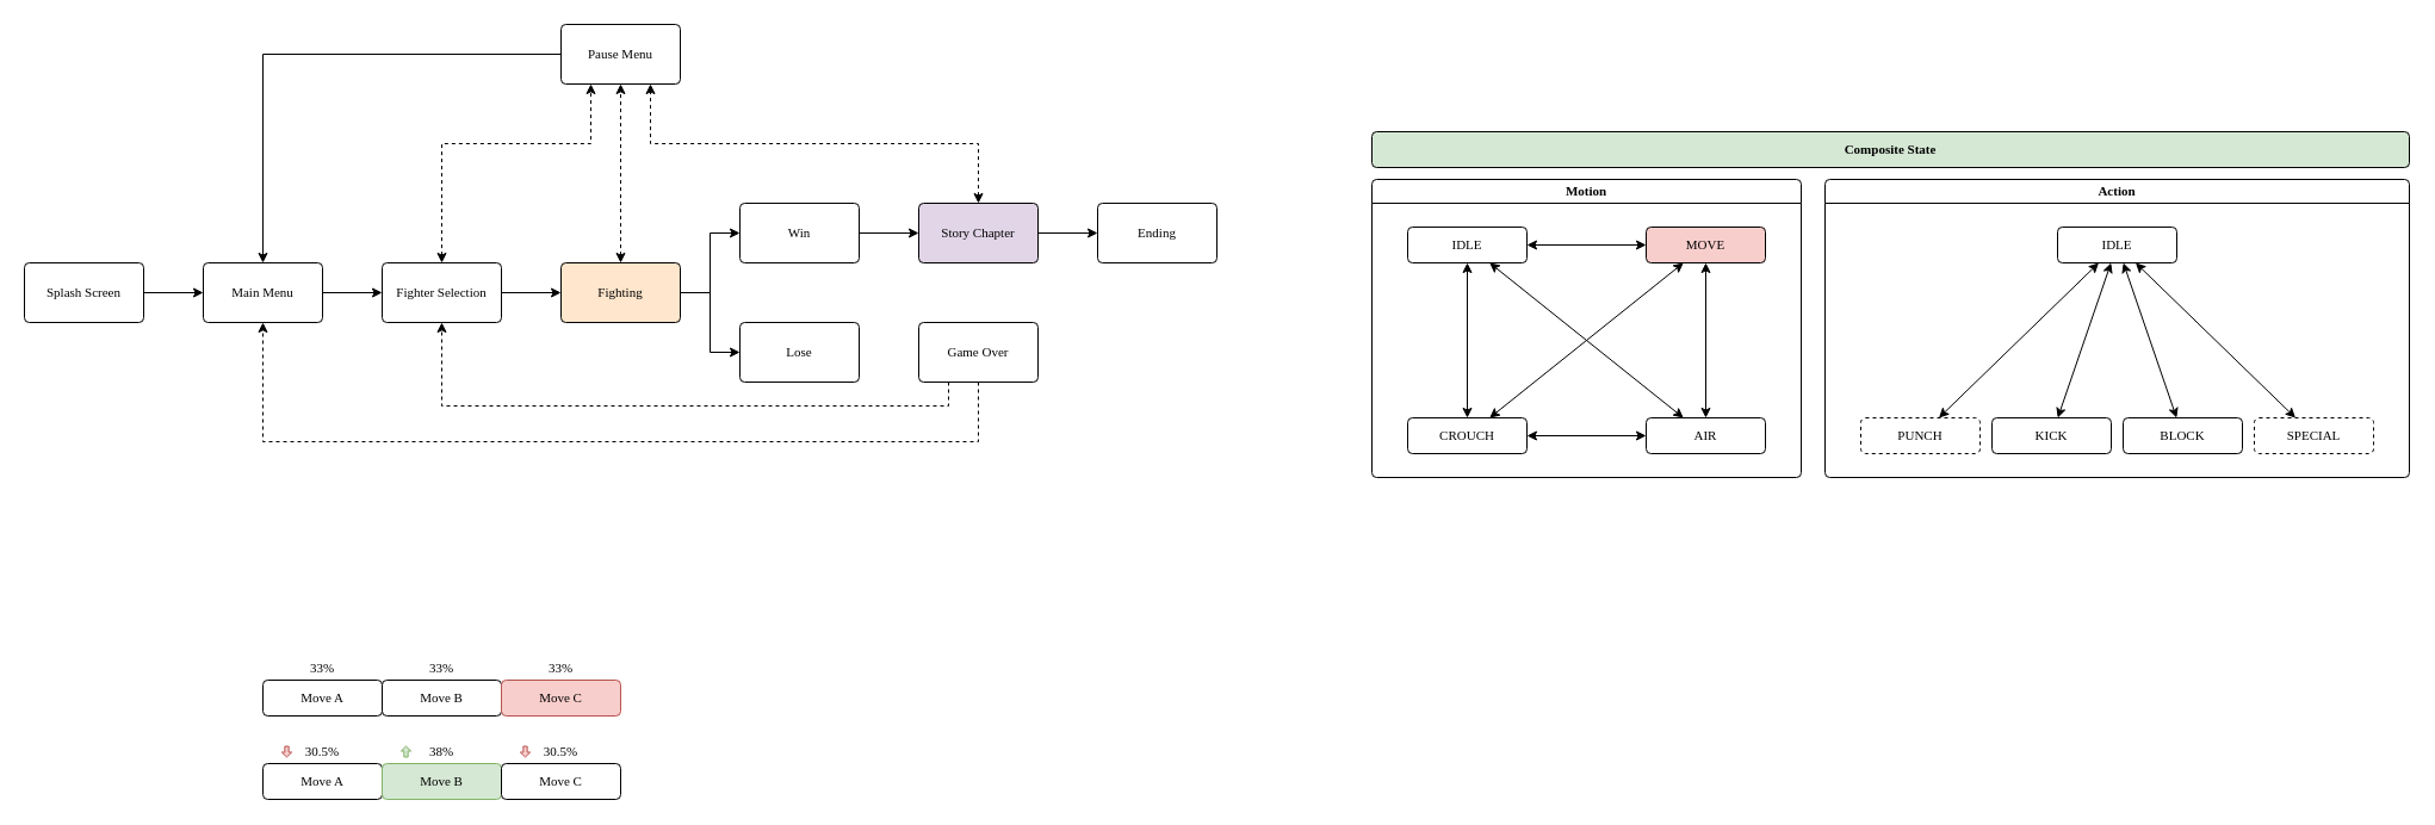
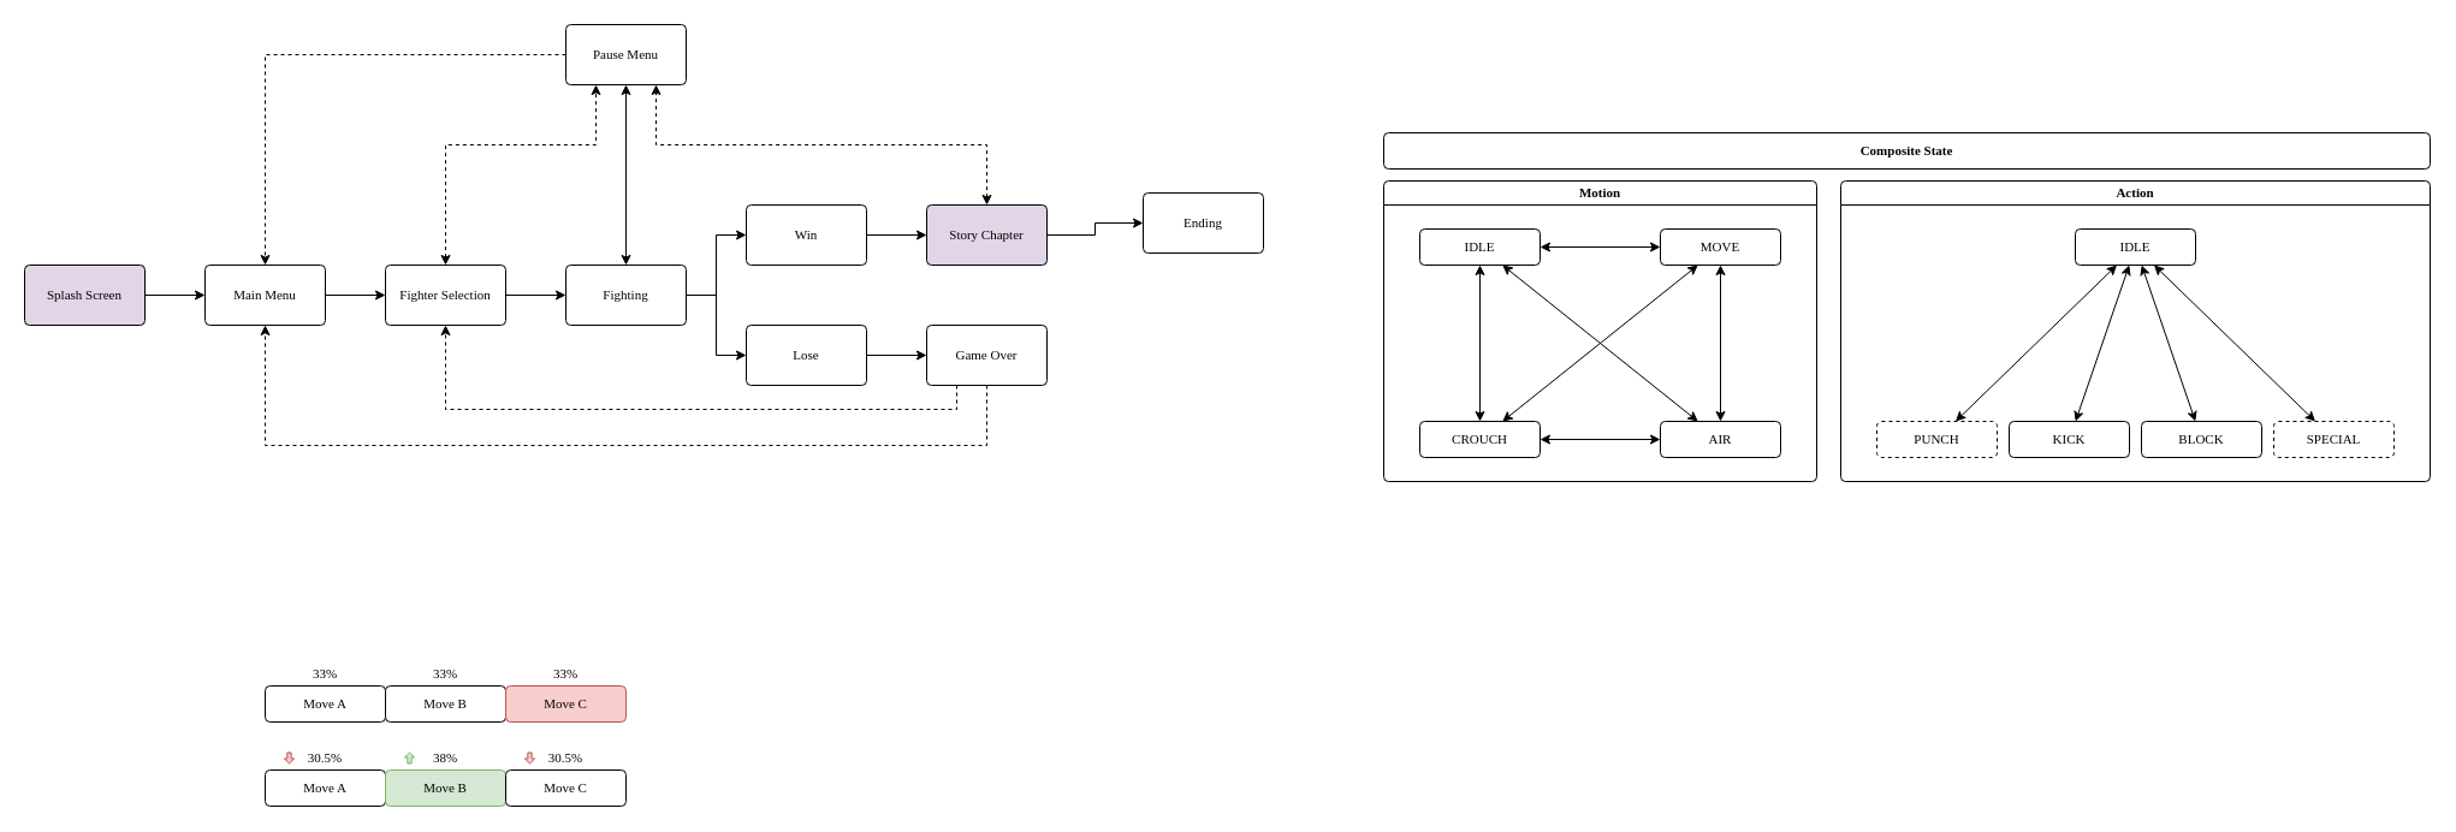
  <mxCell id="0" />
  <mxCell id="1" parent="0" />
  <mxCell id="2" value="" style="edgeStyle=orthogonalEdgeStyle;rounded=0;orthogonalLoop=1;jettySize=auto;html=1;" parent="1" source="3" target="5" edge="1"><mxGeometry relative="1" as="geometry" /></mxCell>
- <mxCell id="3" value="Splash Screen" style="rounded=1;whiteSpace=wrap;html=1;fontFamily=Montserrat;fontSize=11;fontColor=default;absoluteArcSize=1;arcSize=8;fontSource=https%3A%2F%2Ffonts.googleapis.com%2Fcss%3Ffamily%3DMontserrat;" parent="1" vertex="1"><mxGeometry x="20" y="220" width="100" height="50" as="geometry" /></mxCell>
+ <mxCell id="3" value="Splash Screen" style="rounded=1;whiteSpace=wrap;html=1;fontFamily=Montserrat;fontSize=11;fontColor=default;absoluteArcSize=1;arcSize=8;fontSource=https%3A%2F%2Ffonts.googleapis.com%2Fcss%3Ffamily%3DMontserrat;fillColor=#e1d5e7;" parent="1" vertex="1"><mxGeometry x="20" y="220" width="100" height="50" as="geometry" /></mxCell>
  <mxCell id="4" value="" style="edgeStyle=orthogonalEdgeStyle;rounded=0;orthogonalLoop=1;jettySize=auto;html=1;" parent="1" source="5" target="8" edge="1"><mxGeometry relative="1" as="geometry" /></mxCell>
  <mxCell id="5" value="Main Menu" style="rounded=1;whiteSpace=wrap;html=1;fontFamily=Montserrat;fontSize=11;fontColor=default;absoluteArcSize=1;arcSize=8;fontSource=https%3A%2F%2Ffonts.googleapis.com%2Fcss%3Ffamily%3DMontserrat;" parent="1" vertex="1"><mxGeometry x="170" y="220" width="100" height="50" as="geometry" /></mxCell>
  <mxCell id="6" value="" style="edgeStyle=orthogonalEdgeStyle;rounded=0;orthogonalLoop=1;jettySize=auto;html=1;" parent="1" source="8" target="12" edge="1"><mxGeometry relative="1" as="geometry" /></mxCell>
  <mxCell id="7" style="edgeStyle=orthogonalEdgeStyle;rounded=0;orthogonalLoop=1;jettySize=auto;html=1;exitX=0.5;exitY=0;exitDx=0;exitDy=0;startArrow=classic;startFill=1;dashed=1;entryX=0.25;entryY=1;entryDx=0;entryDy=0;" parent="1" source="8" target="25" edge="1"><mxGeometry relative="1" as="geometry"><Array as="points"><mxPoint x="370" y="120" /><mxPoint x="495" y="120" /></Array></mxGeometry></mxCell>
  <mxCell id="8" value="Fighter Selection" style="rounded=1;whiteSpace=wrap;html=1;fontFamily=Montserrat;fontSize=11;fontColor=default;absoluteArcSize=1;arcSize=8;fontSource=https%3A%2F%2Ffonts.googleapis.com%2Fcss%3Ffamily%3DMontserrat;" parent="1" vertex="1"><mxGeometry x="320" y="220" width="100" height="50" as="geometry" /></mxCell>
  <mxCell id="9" style="edgeStyle=orthogonalEdgeStyle;rounded=0;orthogonalLoop=1;jettySize=auto;html=1;" parent="1" source="12" target="14" edge="1"><mxGeometry relative="1" as="geometry" /></mxCell>
  <mxCell id="10" style="edgeStyle=orthogonalEdgeStyle;rounded=0;orthogonalLoop=1;jettySize=auto;html=1;" parent="1" source="12" target="16" edge="1"><mxGeometry relative="1" as="geometry" /></mxCell>
- <mxCell id="11" style="edgeStyle=orthogonalEdgeStyle;rounded=0;orthogonalLoop=1;jettySize=auto;html=1;startArrow=classic;startFill=1;dashed=1;" parent="1" source="12" target="25" edge="1"><mxGeometry relative="1" as="geometry" /></mxCell>
- <mxCell id="12" value="Fighting" style="rounded=1;whiteSpace=wrap;html=1;fontFamily=Montserrat;fontSize=11;fontColor=default;absoluteArcSize=1;arcSize=8;fontSource=https%3A%2F%2Ffonts.googleapis.com%2Fcss%3Ffamily%3DMontserrat;fillColor=#ffe6cc;" parent="1" vertex="1"><mxGeometry x="470" y="220" width="100" height="50" as="geometry" /></mxCell>
+ <mxCell id="11" style="edgeStyle=orthogonalEdgeStyle;rounded=0;orthogonalLoop=1;jettySize=auto;html=1;startArrow=classic;startFill=1;dashed=0;" parent="1" source="12" target="25" edge="1"><mxGeometry relative="1" as="geometry" /></mxCell>
+ <mxCell id="12" value="Fighting" style="rounded=1;whiteSpace=wrap;html=1;fontFamily=Montserrat;fontSize=11;fontColor=default;absoluteArcSize=1;arcSize=8;fontSource=https%3A%2F%2Ffonts.googleapis.com%2Fcss%3Ffamily%3DMontserrat;" parent="1" vertex="1"><mxGeometry x="470" y="220" width="100" height="50" as="geometry" /></mxCell>
  <mxCell id="13" style="edgeStyle=orthogonalEdgeStyle;rounded=0;orthogonalLoop=1;jettySize=auto;html=1;" parent="1" source="14" target="19" edge="1"><mxGeometry relative="1" as="geometry" /></mxCell>
  <mxCell id="14" value="Win" style="rounded=1;whiteSpace=wrap;html=1;fontFamily=Montserrat;fontSize=11;fontColor=default;absoluteArcSize=1;arcSize=8;fontSource=https%3A%2F%2Ffonts.googleapis.com%2Fcss%3Ffamily%3DMontserrat;" parent="1" vertex="1"><mxGeometry x="620" y="170" width="100" height="50" as="geometry" /></mxCell>
+ <mxCell id="15" value="" style="edgeStyle=orthogonalEdgeStyle;rounded=0;orthogonalLoop=1;jettySize=auto;html=1;" parent="1" source="16" target="22" edge="1"><mxGeometry relative="1" as="geometry" /></mxCell>
  <mxCell id="16" value="Lose" style="rounded=1;whiteSpace=wrap;html=1;fontFamily=Montserrat;fontSize=11;fontColor=default;absoluteArcSize=1;arcSize=8;fontSource=https%3A%2F%2Ffonts.googleapis.com%2Fcss%3Ffamily%3DMontserrat;" parent="1" vertex="1"><mxGeometry x="620" y="270" width="100" height="50" as="geometry" /></mxCell>
  <mxCell id="17" value="" style="edgeStyle=orthogonalEdgeStyle;rounded=0;orthogonalLoop=1;jettySize=auto;html=1;" parent="1" source="19" target="23" edge="1"><mxGeometry relative="1" as="geometry" /></mxCell>
  <mxCell id="18" style="edgeStyle=orthogonalEdgeStyle;rounded=0;orthogonalLoop=1;jettySize=auto;html=1;exitX=0.5;exitY=0;exitDx=0;exitDy=0;startArrow=classic;startFill=1;dashed=1;entryX=0.75;entryY=1;entryDx=0;entryDy=0;" parent="1" source="19" target="25" edge="1"><mxGeometry relative="1" as="geometry" /></mxCell>
  <mxCell id="19" value="Story Chapter" style="rounded=1;whiteSpace=wrap;html=1;fontFamily=Montserrat;fontSize=11;fontColor=default;absoluteArcSize=1;arcSize=8;fontSource=https%3A%2F%2Ffonts.googleapis.com%2Fcss%3Ffamily%3DMontserrat;fillColor=#e1d5e7;" parent="1" vertex="1"><mxGeometry x="770" y="170" width="100" height="50" as="geometry" /></mxCell>
  <mxCell id="20" style="edgeStyle=orthogonalEdgeStyle;rounded=0;orthogonalLoop=1;jettySize=auto;html=1;entryX=0.5;entryY=1;entryDx=0;entryDy=0;dashed=1;" parent="1" source="22" target="5" edge="1"><mxGeometry relative="1" as="geometry"><Array as="points"><mxPoint x="820" y="370" /><mxPoint x="220" y="370" /></Array></mxGeometry></mxCell>
  <mxCell id="21" style="edgeStyle=orthogonalEdgeStyle;rounded=0;orthogonalLoop=1;jettySize=auto;html=1;entryX=0.5;entryY=1;entryDx=0;entryDy=0;exitX=0.25;exitY=1;exitDx=0;exitDy=0;dashed=1;" parent="1" source="22" target="8" edge="1"><mxGeometry relative="1" as="geometry" /></mxCell>
  <mxCell id="22" value="Game Over" style="rounded=1;whiteSpace=wrap;html=1;fontFamily=Montserrat;fontSize=11;fontColor=default;absoluteArcSize=1;arcSize=8;fontSource=https%3A%2F%2Ffonts.googleapis.com%2Fcss%3Ffamily%3DMontserrat;" parent="1" vertex="1"><mxGeometry x="770" y="270" width="100" height="50" as="geometry" /></mxCell>
- <mxCell id="23" value="Ending" style="rounded=1;whiteSpace=wrap;html=1;fontFamily=Montserrat;fontSize=11;fontColor=default;absoluteArcSize=1;arcSize=8;fontSource=https%3A%2F%2Ffonts.googleapis.com%2Fcss%3Ffamily%3DMontserrat;" parent="1" vertex="1"><mxGeometry x="920" y="170" width="100" height="50" as="geometry" /></mxCell>
- <mxCell id="24" style="edgeStyle=orthogonalEdgeStyle;rounded=0;orthogonalLoop=1;jettySize=auto;html=1;dashed=0;" parent="1" source="25" target="5" edge="1"><mxGeometry relative="1" as="geometry" /></mxCell>
+ <mxCell id="23" value="Ending" style="rounded=1;whiteSpace=wrap;html=1;fontFamily=Montserrat;fontSize=11;fontColor=default;absoluteArcSize=1;arcSize=8;fontSource=https%3A%2F%2Ffonts.googleapis.com%2Fcss%3Ffamily%3DMontserrat;" parent="1" vertex="1"><mxGeometry x="950" y="160" width="100" height="50" as="geometry" /></mxCell>
+ <mxCell id="24" style="edgeStyle=orthogonalEdgeStyle;rounded=0;orthogonalLoop=1;jettySize=auto;html=1;dashed=1;" parent="1" source="25" target="5" edge="1"><mxGeometry relative="1" as="geometry" /></mxCell>
  <mxCell id="25" value="Pause Menu" style="rounded=1;whiteSpace=wrap;html=1;fontFamily=Montserrat;fontSize=11;fontColor=default;absoluteArcSize=1;arcSize=8;fontSource=https%3A%2F%2Ffonts.googleapis.com%2Fcss%3Ffamily%3DMontserrat;" parent="1" vertex="1"><mxGeometry x="470" y="20" width="100" height="50" as="geometry" /></mxCell>
  <mxCell id="26" value="Move A" style="rounded=1;whiteSpace=wrap;html=1;fontFamily=Montserrat;fontSize=11;fontColor=default;absoluteArcSize=1;arcSize=8;fontSource=https%3A%2F%2Ffonts.googleapis.com%2Fcss%3Ffamily%3DMontserrat;" parent="1" vertex="1"><mxGeometry x="220" y="570" width="100" height="30" as="geometry" /></mxCell>
  <mxCell id="27" value="Move B" style="rounded=1;whiteSpace=wrap;html=1;fontFamily=Montserrat;fontSize=11;fontColor=default;absoluteArcSize=1;arcSize=8;fontSource=https%3A%2F%2Ffonts.googleapis.com%2Fcss%3Ffamily%3DMontserrat;" parent="1" vertex="1"><mxGeometry x="320" y="570" width="100" height="30" as="geometry" /></mxCell>
  <mxCell id="28" value="Move C" style="rounded=1;whiteSpace=wrap;html=1;fontFamily=Montserrat;fontSize=11;absoluteArcSize=1;arcSize=8;fontSource=https%3A%2F%2Ffonts.googleapis.com%2Fcss%3Ffamily%3DMontserrat;fillColor=#f8cecc;strokeColor=#b85450;" parent="1" vertex="1"><mxGeometry x="420" y="570" width="100" height="30" as="geometry" /></mxCell>
  <mxCell id="29" value="33%" style="rounded=1;whiteSpace=wrap;html=1;fontFamily=Montserrat;fontSize=11;fontColor=default;absoluteArcSize=1;arcSize=8;fontSource=https%3A%2F%2Ffonts.googleapis.com%2Fcss%3Ffamily%3DMontserrat;strokeColor=none;fillColor=none;" parent="1" vertex="1"><mxGeometry x="240" y="550" width="60" height="20" as="geometry" /></mxCell>
  <mxCell id="30" value="33%" style="rounded=1;whiteSpace=wrap;html=1;fontFamily=Montserrat;fontSize=11;fontColor=default;absoluteArcSize=1;arcSize=8;fontSource=https%3A%2F%2Ffonts.googleapis.com%2Fcss%3Ffamily%3DMontserrat;strokeColor=none;fillColor=none;" parent="1" vertex="1"><mxGeometry x="340" y="550" width="60" height="20" as="geometry" /></mxCell>
  <mxCell id="31" value="33%" style="rounded=1;whiteSpace=wrap;html=1;fontFamily=Montserrat;fontSize=11;fontColor=default;absoluteArcSize=1;arcSize=8;fontSource=https%3A%2F%2Ffonts.googleapis.com%2Fcss%3Ffamily%3DMontserrat;strokeColor=none;fillColor=none;" parent="1" vertex="1"><mxGeometry x="440" y="550" width="60" height="20" as="geometry" /></mxCell>
  <mxCell id="32" value="Move A" style="rounded=1;whiteSpace=wrap;html=1;fontFamily=Montserrat;fontSize=11;fontColor=default;absoluteArcSize=1;arcSize=8;fontSource=https%3A%2F%2Ffonts.googleapis.com%2Fcss%3Ffamily%3DMontserrat;" parent="1" vertex="1"><mxGeometry x="220" y="640" width="100" height="30" as="geometry" /></mxCell>
  <mxCell id="33" value="Move B" style="rounded=1;whiteSpace=wrap;html=1;fontFamily=Montserrat;fontSize=11;absoluteArcSize=1;arcSize=8;fontSource=https%3A%2F%2Ffonts.googleapis.com%2Fcss%3Ffamily%3DMontserrat;fillColor=#d5e8d4;strokeColor=#82b366;" parent="1" vertex="1"><mxGeometry x="320" y="640" width="100" height="30" as="geometry" /></mxCell>
  <mxCell id="34" value="Move C" style="rounded=1;whiteSpace=wrap;html=1;fontFamily=Montserrat;fontSize=11;fontColor=default;absoluteArcSize=1;arcSize=8;fontSource=https%3A%2F%2Ffonts.googleapis.com%2Fcss%3Ffamily%3DMontserrat;" parent="1" vertex="1"><mxGeometry x="420" y="640" width="100" height="30" as="geometry" /></mxCell>
  <mxCell id="35" value="30.5%" style="rounded=1;whiteSpace=wrap;html=1;fontFamily=Montserrat;fontSize=11;fontColor=default;absoluteArcSize=1;arcSize=8;fontSource=https%3A%2F%2Ffonts.googleapis.com%2Fcss%3Ffamily%3DMontserrat;strokeColor=none;fillColor=none;" parent="1" vertex="1"><mxGeometry x="250" y="620" width="40" height="20" as="geometry" /></mxCell>
  <mxCell id="36" value="38%" style="rounded=1;whiteSpace=wrap;html=1;fontFamily=Montserrat;fontSize=11;fontColor=default;absoluteArcSize=1;arcSize=8;fontSource=https%3A%2F%2Ffonts.googleapis.com%2Fcss%3Ffamily%3DMontserrat;strokeColor=none;fillColor=none;" parent="1" vertex="1"><mxGeometry x="350" y="620" width="40" height="20" as="geometry" /></mxCell>
  <mxCell id="37" value="30.5%" style="rounded=1;whiteSpace=wrap;html=1;fontFamily=Montserrat;fontSize=11;fontColor=default;absoluteArcSize=1;arcSize=8;fontSource=https%3A%2F%2Ffonts.googleapis.com%2Fcss%3Ffamily%3DMontserrat;strokeColor=none;fillColor=none;" parent="1" vertex="1"><mxGeometry x="450" y="620" width="40" height="20" as="geometry" /></mxCell>
  <mxCell id="38" value="" style="shape=flexArrow;endArrow=classic;html=1;rounded=0;width=3.302;endSize=1.003;endWidth=4.004;fillColor=#f8cecc;strokeColor=#b85450;" parent="1" edge="1"><mxGeometry width="50" height="50" relative="1" as="geometry"><mxPoint x="240" y="625" as="sourcePoint" /><mxPoint x="240" y="635" as="targetPoint" /></mxGeometry></mxCell>
  <mxCell id="39" value="" style="shape=flexArrow;endArrow=classic;html=1;rounded=0;width=3.302;endSize=1.003;endWidth=4.004;fillColor=#d5e8d4;strokeColor=#82b366;" parent="1" edge="1"><mxGeometry width="50" height="50" relative="1" as="geometry"><mxPoint x="340" y="635" as="sourcePoint" /><mxPoint x="340" y="625" as="targetPoint" /></mxGeometry></mxCell>
  <mxCell id="40" value="" style="shape=flexArrow;endArrow=classic;html=1;rounded=0;width=3.302;endSize=1.003;endWidth=4.004;fillColor=#f8cecc;strokeColor=#b85450;" parent="1" edge="1"><mxGeometry width="50" height="50" relative="1" as="geometry"><mxPoint x="440" y="625" as="sourcePoint" /><mxPoint x="440" y="635" as="targetPoint" /></mxGeometry></mxCell>
  <mxCell id="41" value="Motion" style="swimlane;whiteSpace=wrap;html=1;fontFamily=Montserrat;fontSize=11;rounded=1;absoluteArcSize=1;arcSize=8;fontSource=https%3A%2F%2Ffonts.googleapis.com%2Fcss%3Ffamily%3DMontserrat;collapsible=0;startSize=20;fontColor=default;" parent="1" vertex="1"><mxGeometry x="1150" y="150" width="360" height="250" as="geometry" /></mxCell>
  <mxCell id="42" style="edgeStyle=none;shape=connector;rounded=0;orthogonalLoop=1;jettySize=auto;html=1;labelBackgroundColor=default;strokeColor=default;fontFamily=Helvetica;fontSize=11;fontColor=default;endArrow=classic;startArrow=classic;startFill=1;" parent="41" source="43" target="51" edge="1"><mxGeometry relative="1" as="geometry" /></mxCell>
  <mxCell id="43" value="IDLE" style="rounded=1;whiteSpace=wrap;html=1;fontFamily=Montserrat;fontSize=11;fontColor=default;absoluteArcSize=1;arcSize=8;fontSource=https%3A%2F%2Ffonts.googleapis.com%2Fcss%3Ffamily%3DMontserrat;" parent="41" vertex="1"><mxGeometry x="30" y="40" width="100" height="30" as="geometry" /></mxCell>
  <mxCell id="44" style="edgeStyle=none;shape=connector;rounded=0;orthogonalLoop=1;jettySize=auto;html=1;labelBackgroundColor=default;strokeColor=default;fontFamily=Helvetica;fontSize=11;fontColor=default;endArrow=classic;startArrow=classic;startFill=1;" parent="41" source="45" target="51" edge="1"><mxGeometry relative="1" as="geometry" /></mxCell>
  <mxCell id="45" value="AIR" style="rounded=1;whiteSpace=wrap;html=1;fontFamily=Montserrat;fontSize=11;fontColor=default;absoluteArcSize=1;arcSize=8;fontSource=https%3A%2F%2Ffonts.googleapis.com%2Fcss%3Ffamily%3DMontserrat;" parent="41" vertex="1"><mxGeometry x="230" y="200" width="100" height="30" as="geometry" /></mxCell>
  <mxCell id="46" value="" style="rounded=0;orthogonalLoop=1;jettySize=auto;html=1;startArrow=classic;startFill=1;fontFamily=Montserrat;fontSource=https%3A%2F%2Ffonts.googleapis.com%2Fcss%3Ffamily%3DMontserrat;" parent="41" source="43" target="45" edge="1"><mxGeometry relative="1" as="geometry" /></mxCell>
  <mxCell id="47" style="edgeStyle=none;shape=connector;rounded=0;orthogonalLoop=1;jettySize=auto;html=1;labelBackgroundColor=default;strokeColor=default;fontFamily=Helvetica;fontSize=11;fontColor=default;endArrow=classic;startArrow=classic;startFill=1;" parent="41" source="48" target="51" edge="1"><mxGeometry relative="1" as="geometry" /></mxCell>
- <mxCell id="48" value="MOVE" style="rounded=1;whiteSpace=wrap;html=1;fontFamily=Montserrat;fontSize=11;fontColor=default;absoluteArcSize=1;arcSize=8;fontSource=https%3A%2F%2Ffonts.googleapis.com%2Fcss%3Ffamily%3DMontserrat;fillColor=#f8cecc;" parent="41" vertex="1"><mxGeometry x="230" y="40" width="100" height="30" as="geometry" /></mxCell>
+ <mxCell id="48" value="MOVE" style="rounded=1;whiteSpace=wrap;html=1;fontFamily=Montserrat;fontSize=11;fontColor=default;absoluteArcSize=1;arcSize=8;fontSource=https%3A%2F%2Ffonts.googleapis.com%2Fcss%3Ffamily%3DMontserrat;" parent="41" vertex="1"><mxGeometry x="230" y="40" width="100" height="30" as="geometry" /></mxCell>
  <mxCell id="49" value="" style="edgeStyle=none;shape=connector;rounded=0;orthogonalLoop=1;jettySize=auto;html=1;labelBackgroundColor=default;strokeColor=default;fontFamily=Montserrat;fontSize=11;fontColor=default;endArrow=classic;startArrow=classic;startFill=1;fontSource=https%3A%2F%2Ffonts.googleapis.com%2Fcss%3Ffamily%3DMontserrat;" parent="41" source="43" target="48" edge="1"><mxGeometry relative="1" as="geometry" /></mxCell>
  <mxCell id="50" value="" style="edgeStyle=none;shape=connector;rounded=0;orthogonalLoop=1;jettySize=auto;html=1;labelBackgroundColor=default;strokeColor=default;fontFamily=Montserrat;fontSize=11;fontColor=default;endArrow=classic;startArrow=classic;startFill=1;fontSource=https%3A%2F%2Ffonts.googleapis.com%2Fcss%3Ffamily%3DMontserrat;" parent="41" source="48" target="45" edge="1"><mxGeometry relative="1" as="geometry" /></mxCell>
  <mxCell id="51" value="CROUCH" style="rounded=1;whiteSpace=wrap;html=1;fontFamily=Montserrat;fontSize=11;fontColor=default;absoluteArcSize=1;arcSize=8;fontSource=https%3A%2F%2Ffonts.googleapis.com%2Fcss%3Ffamily%3DMontserrat;" parent="41" vertex="1"><mxGeometry x="30" y="200" width="100" height="30" as="geometry" /></mxCell>
  <mxCell id="52" value="Action" style="swimlane;whiteSpace=wrap;html=1;fontFamily=Montserrat;fontSize=11;rounded=1;absoluteArcSize=1;arcSize=8;fontSource=https%3A%2F%2Ffonts.googleapis.com%2Fcss%3Ffamily%3DMontserrat;collapsible=0;startSize=20;fontColor=default;" parent="1" vertex="1"><mxGeometry x="1530" y="150" width="490" height="250" as="geometry" /></mxCell>
  <mxCell id="53" style="rounded=0;orthogonalLoop=1;jettySize=auto;html=1;startArrow=classic;startFill=1;" edge="1" parent="52" source="57" target="58"><mxGeometry relative="1" as="geometry" /></mxCell>
  <mxCell id="54" style="rounded=0;orthogonalLoop=1;jettySize=auto;html=1;startArrow=classic;startFill=1;" edge="1" parent="52" source="57" target="59"><mxGeometry relative="1" as="geometry" /></mxCell>
  <mxCell id="55" style="rounded=0;orthogonalLoop=1;jettySize=auto;html=1;startArrow=classic;startFill=1;" edge="1" parent="52" source="57" target="61"><mxGeometry relative="1" as="geometry" /></mxCell>
  <mxCell id="56" style="rounded=0;orthogonalLoop=1;jettySize=auto;html=1;startArrow=classic;startFill=1;" edge="1" parent="52" source="57" target="60"><mxGeometry relative="1" as="geometry" /></mxCell>
  <mxCell id="57" value="IDLE" style="rounded=1;whiteSpace=wrap;html=1;fontFamily=Montserrat;fontSize=11;fontColor=default;absoluteArcSize=1;arcSize=8;fontSource=https%3A%2F%2Ffonts.googleapis.com%2Fcss%3Ffamily%3DMontserrat;" parent="52" vertex="1"><mxGeometry x="195" y="40" width="100" height="30" as="geometry" /></mxCell>
  <mxCell id="58" value="PUNCH" style="rounded=1;whiteSpace=wrap;html=1;fontFamily=Montserrat;fontSize=11;fontColor=default;absoluteArcSize=1;arcSize=8;fontSource=https%3A%2F%2Ffonts.googleapis.com%2Fcss%3Ffamily%3DMontserrat;dashed=1;" parent="52" vertex="1"><mxGeometry x="30" y="200" width="100" height="30" as="geometry" /></mxCell>
  <mxCell id="59" value="KICK" style="rounded=1;whiteSpace=wrap;html=1;fontFamily=Montserrat;fontSize=11;fontColor=default;absoluteArcSize=1;arcSize=8;fontSource=https%3A%2F%2Ffonts.googleapis.com%2Fcss%3Ffamily%3DMontserrat;" parent="52" vertex="1"><mxGeometry x="140" y="200" width="100" height="30" as="geometry" /></mxCell>
  <mxCell id="60" value="SPECIAL" style="rounded=1;whiteSpace=wrap;html=1;fontFamily=Montserrat;fontSize=11;fontColor=default;absoluteArcSize=1;arcSize=8;fontSource=https%3A%2F%2Ffonts.googleapis.com%2Fcss%3Ffamily%3DMontserrat;dashed=1;" parent="52" vertex="1"><mxGeometry x="360" y="200" width="100" height="30" as="geometry" /></mxCell>
  <mxCell id="61" value="BLOCK" style="rounded=1;whiteSpace=wrap;html=1;fontFamily=Montserrat;fontSize=11;fontColor=default;absoluteArcSize=1;arcSize=8;fontSource=https%3A%2F%2Ffonts.googleapis.com%2Fcss%3Ffamily%3DMontserrat;" parent="52" vertex="1"><mxGeometry x="250" y="200" width="100" height="30" as="geometry" /></mxCell>
- <mxCell id="62" value="&lt;b&gt;Composite State&lt;/b&gt;" style="rounded=1;whiteSpace=wrap;html=1;fontFamily=Montserrat;fontSize=11;fontColor=default;absoluteArcSize=1;arcSize=8;fontSource=https%3A%2F%2Ffonts.googleapis.com%2Fcss%3Ffamily%3DMontserrat;fillColor=#d5e8d4;" parent="1" vertex="1"><mxGeometry x="1150" y="110" width="870" height="30" as="geometry" /></mxCell>
+ <mxCell id="62" value="&lt;b&gt;Composite State&lt;/b&gt;" style="rounded=1;whiteSpace=wrap;html=1;fontFamily=Montserrat;fontSize=11;fontColor=default;absoluteArcSize=1;arcSize=8;fontSource=https%3A%2F%2Ffonts.googleapis.com%2Fcss%3Ffamily%3DMontserrat;" parent="1" vertex="1"><mxGeometry x="1150" y="110" width="870" height="30" as="geometry" /></mxCell>
